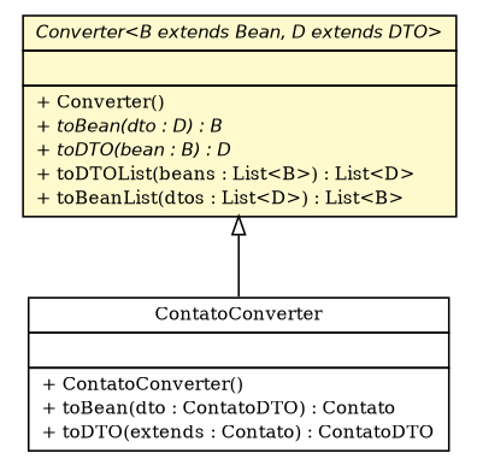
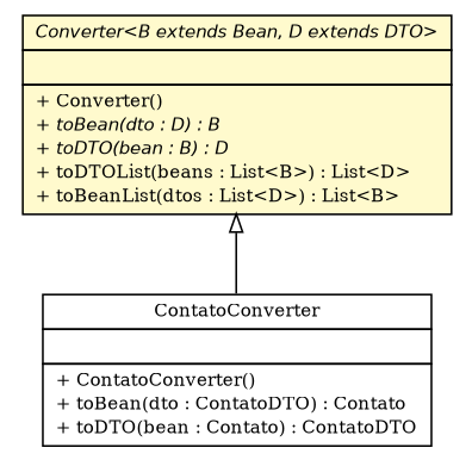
  digraph {
    nodesep=0.25
    ranksep=0.5
    fontname="DejaVu Serif"
    node [fontcolor=black fontname="DejaVu Serif" fontsize=10.0 shape=plaintext]
-   n1 [label=<<table title="br.net.meditec.server.converter.ContatoConverter" border="0" cellborder="1" cellspacing="0" cellpadding="2" port="p" href="./ContatoConverter.html"> 		<tr><td><table border="0" cellspacing="0" cellpadding="1"> <tr><td align="center" balign="center"> ContatoConverter </td></tr> 		</table></td></tr> 		<tr><td><table border="0" cellspacing="0" cellpadding="1"> <tr><td align="left" balign="left">  </td></tr> 		</table></td></tr> 		<tr><td><table border="0" cellspacing="0" cellpadding="1"> <tr><td align="left" balign="left"> + ContatoConverter() </td></tr> <tr><td align="left" balign="left"> + toBean(dto : ContatoDTO) : Contato </td></tr> <tr><td align="left" balign="left"> + toDTO(extends : Contato) : ContatoDTO </td></tr> 		</table></td></tr> 		</table>>]
+   n1 [label=<<table title="br.net.meditec.server.converter.ContatoConverter" border="0" cellborder="1" cellspacing="0" cellpadding="2" port="p" href="./ContatoConverter.html"> 		<tr><td><table border="0" cellspacing="0" cellpadding="1"> <tr><td align="center" balign="center"> ContatoConverter </td></tr> 		</table></td></tr> 		<tr><td><table border="0" cellspacing="0" cellpadding="1"> <tr><td align="left" balign="left">  </td></tr> 		</table></td></tr> 		<tr><td><table border="0" cellspacing="0" cellpadding="1"> <tr><td align="left" balign="left"> + ContatoConverter() </td></tr> <tr><td align="left" balign="left"> + toBean(dto : ContatoDTO) : Contato </td></tr> <tr><td align="left" balign="left"> + toDTO(bean : Contato) : ContatoDTO </td></tr> 		</table></td></tr> 		</table>>]
    n2 [label=<<table title="br.net.meditec.server.converter.Converter" border="0" cellborder="1" cellspacing="0" cellpadding="2" port="p" bgcolor="lemonChiffon" href="./Converter.html"> 		<tr><td><table border="0" cellspacing="0" cellpadding="1"> <tr><td align="center" balign="center"><font face="Helvetica-Oblique"> Converter&lt;B extends Bean, D extends DTO&gt; </font></td></tr> 		</table></td></tr> 		<tr><td><table border="0" cellspacing="0" cellpadding="1"> <tr><td align="left" balign="left">  </td></tr> 		</table></td></tr> 		<tr><td><table border="0" cellspacing="0" cellpadding="1"> <tr><td align="left" balign="left"> + Converter() </td></tr> <tr><td align="left" balign="left"><font face="Helvetica-Oblique" point-size="10.0"> + toBean(dto : D) : B </font></td></tr> <tr><td align="left" balign="left"><font face="Helvetica-Oblique" point-size="10.0"> + toDTO(bean : B) : D </font></td></tr> <tr><td align="left" balign="left"> + toDTOList(beans : List&lt;B&gt;) : List&lt;D&gt; </td></tr> <tr><td align="left" balign="left"> + toBeanList(dtos : List&lt;D&gt;) : List&lt;B&gt; </td></tr> 		</table></td></tr> 		</table>>]
    n2 -> n1 [arrowtail=empty dir=back fontname="DejaVu Serif" fontsize=10 headport=p labelfontname=Helvetica labelfontsize=10 tailport=p]
  }
